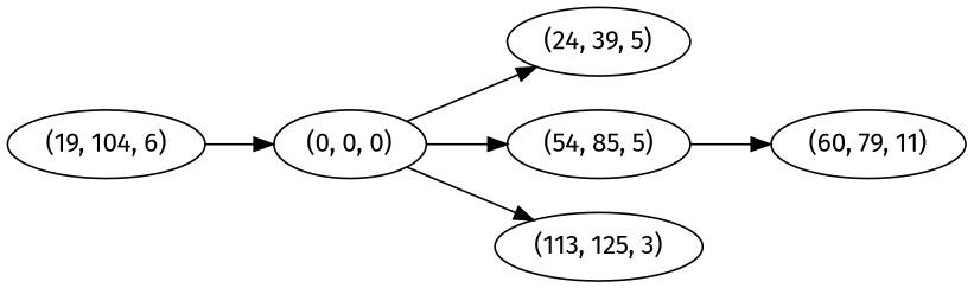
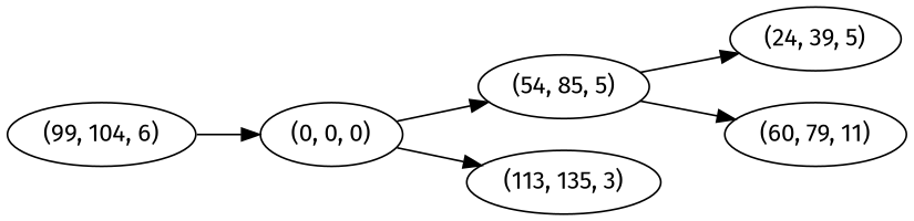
  digraph {
    fontname="Fira Sans"
    rankdir=LR
    node [fontname="Fira Sans"]
    edge [fontname="Fira Sans"]
    "(0, 0, 0)"
    "(24, 39, 5)"
    "(54, 85, 5)"
-   "(113, 125, 3)"
+   "(113, 125, 3)" [label="(113, 135, 3)"]
    n5 [label="(60, 79, 11)"]
-   "(99, 104, 6)" [label="(19, 104, 6)"]
-   "(0, 0, 0)" -> "(24, 39, 5)"
+   "(99, 104, 6)"
+   "(54, 85, 5)" -> "(24, 39, 5)"
    "(0, 0, 0)" -> "(54, 85, 5)"
    "(0, 0, 0)" -> "(113, 125, 3)"
    "(54, 85, 5)" -> n5
    "(99, 104, 6)" -> "(0, 0, 0)"
  }
